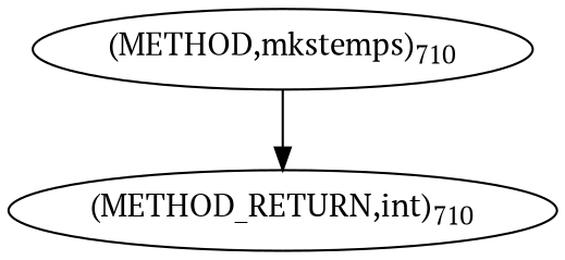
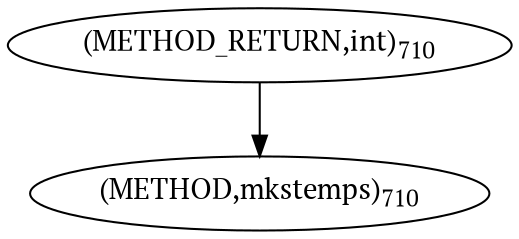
  digraph {
    fontname="PT Serif"
    node [fontname="PT Serif"]
    n1 [label=<(METHOD,mkstemps)<SUB>710</SUB>>]
    n2 [label=<(METHOD_RETURN,int)<SUB>710</SUB>>]
-   n1 -> n2 [fontname="PT Serif"]
+   n2 -> n1 [fontname="PT Serif"]
  }
